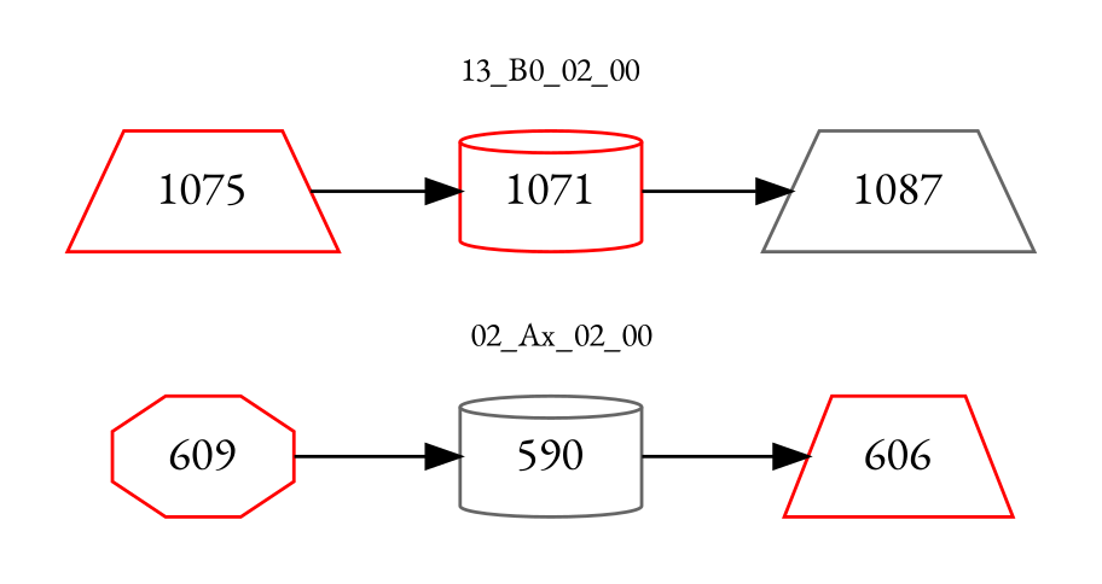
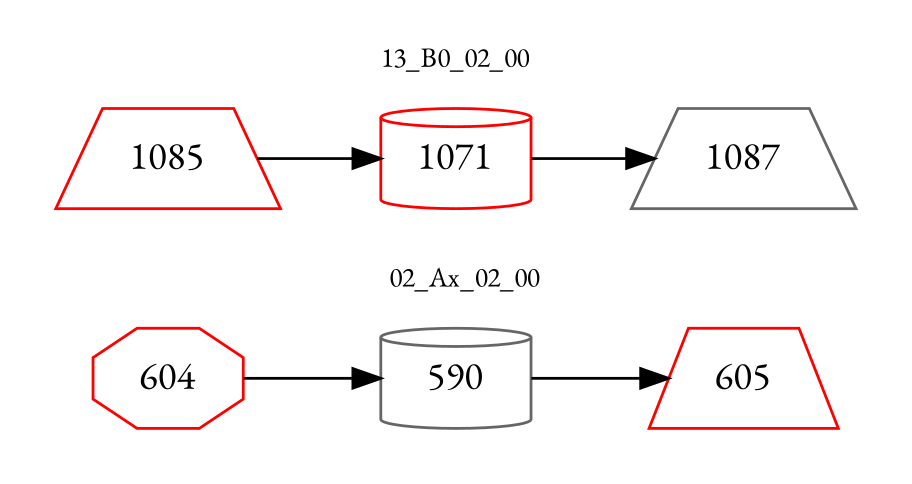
  digraph {
    fontname="EB Garamond"
    rankdir=LR
    node [color=red fontname="EB Garamond" shape=trapezium]
    edge [color=black fontname="EB Garamond"]
-   n1 [label=609 shape=octagon]
+   n1 [label=604 shape=octagon]
    n2 [color=gray40 label=590 shape=cylinder]
-   n3 [label=606]
-   n4 [label=1075]
+   n3 [label=605]
+   n4 [label=1085]
    n5 [label=1071 shape=cylinder]
    n6 [color=gray40 label=1087]
    subgraph cluster_1 {
      color=white
      fontsize=10
      label="02_Ax_02_00"
      n1
      n2
      n3
    }
    subgraph cluster_2 {
      color=white
      fontsize=10
      label="13_B0_02_00"
      n4
      n5
      n6
    }
    n1 -> n2
    n2 -> n3
    n4 -> n5
    n5 -> n6
  }
